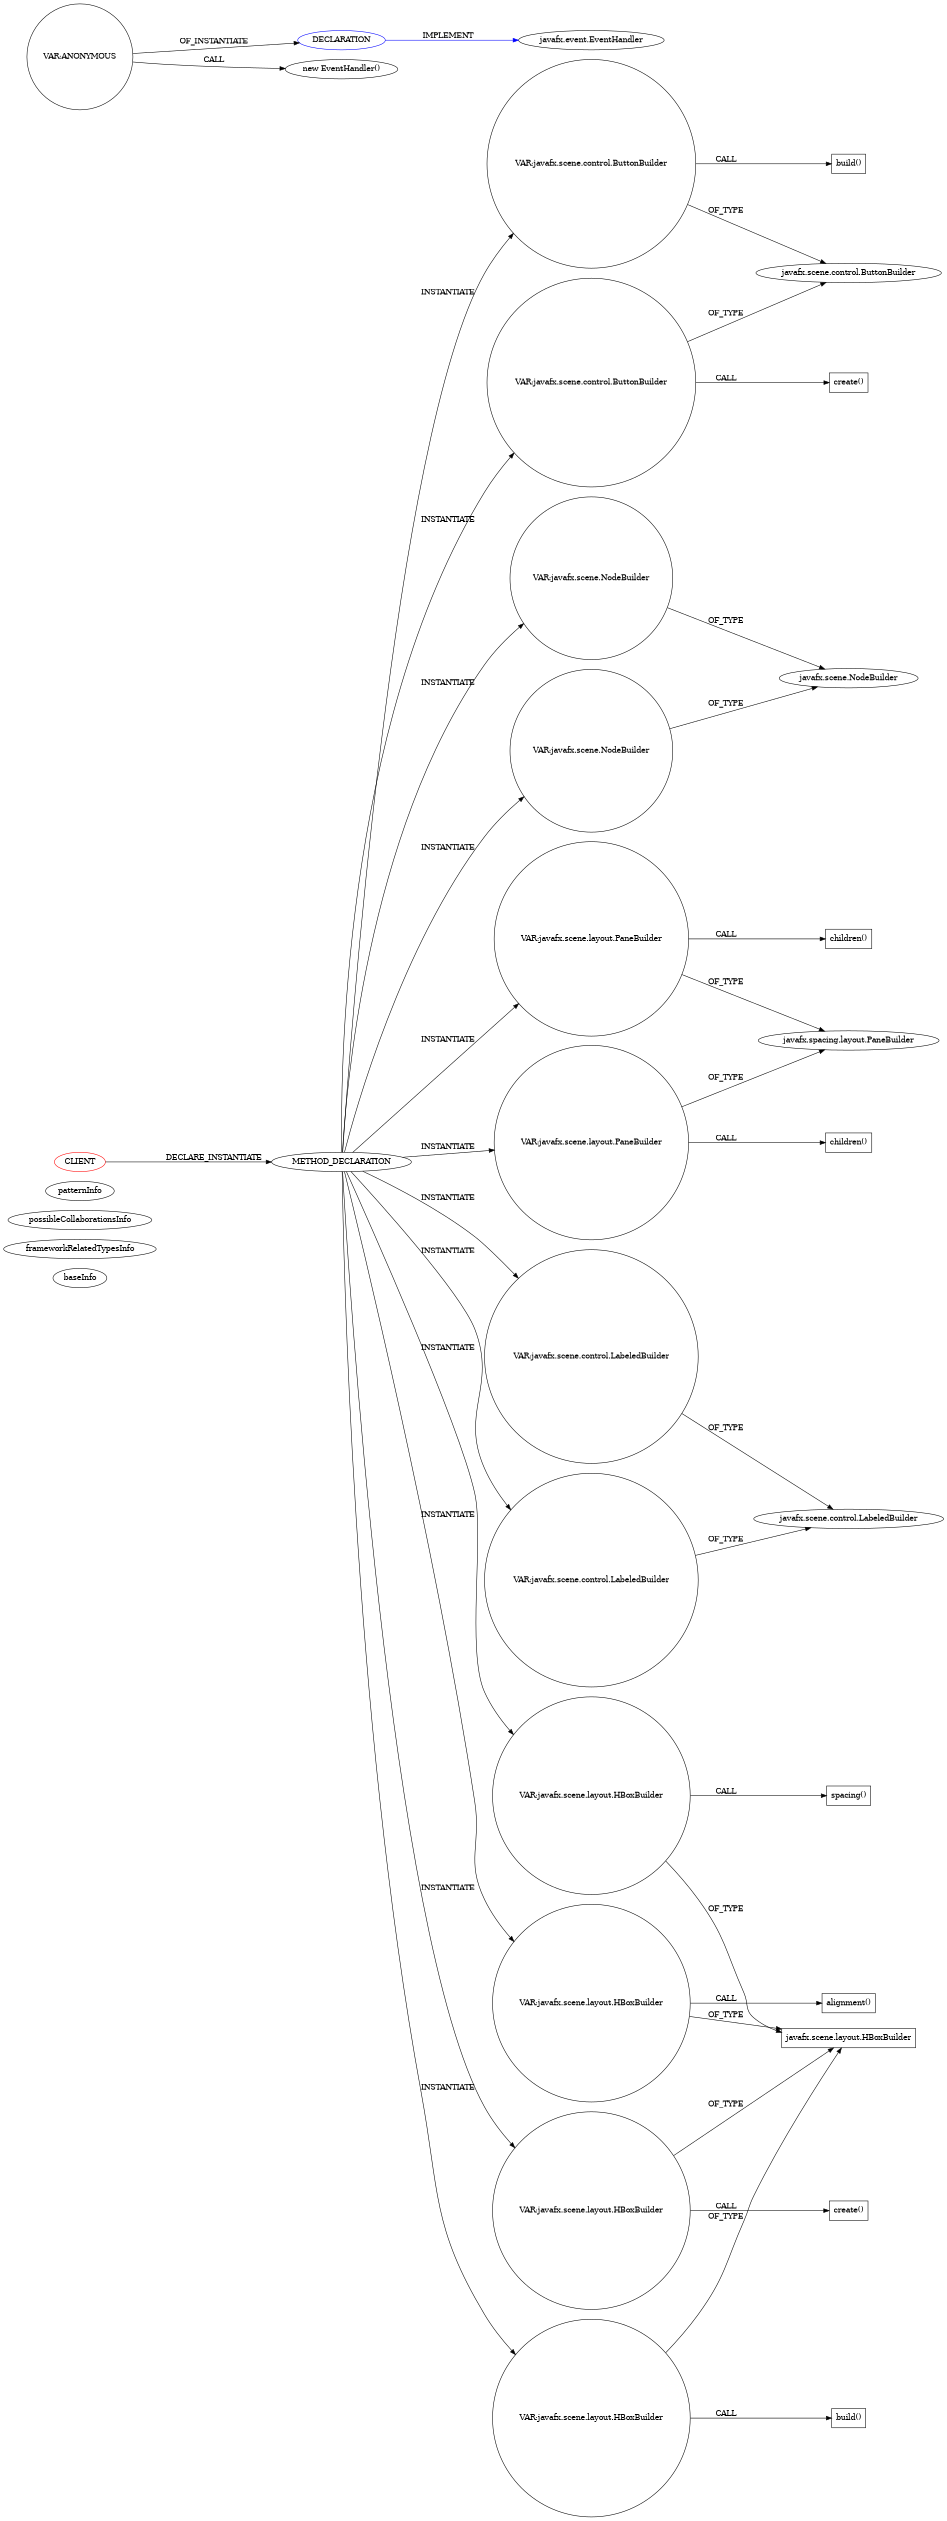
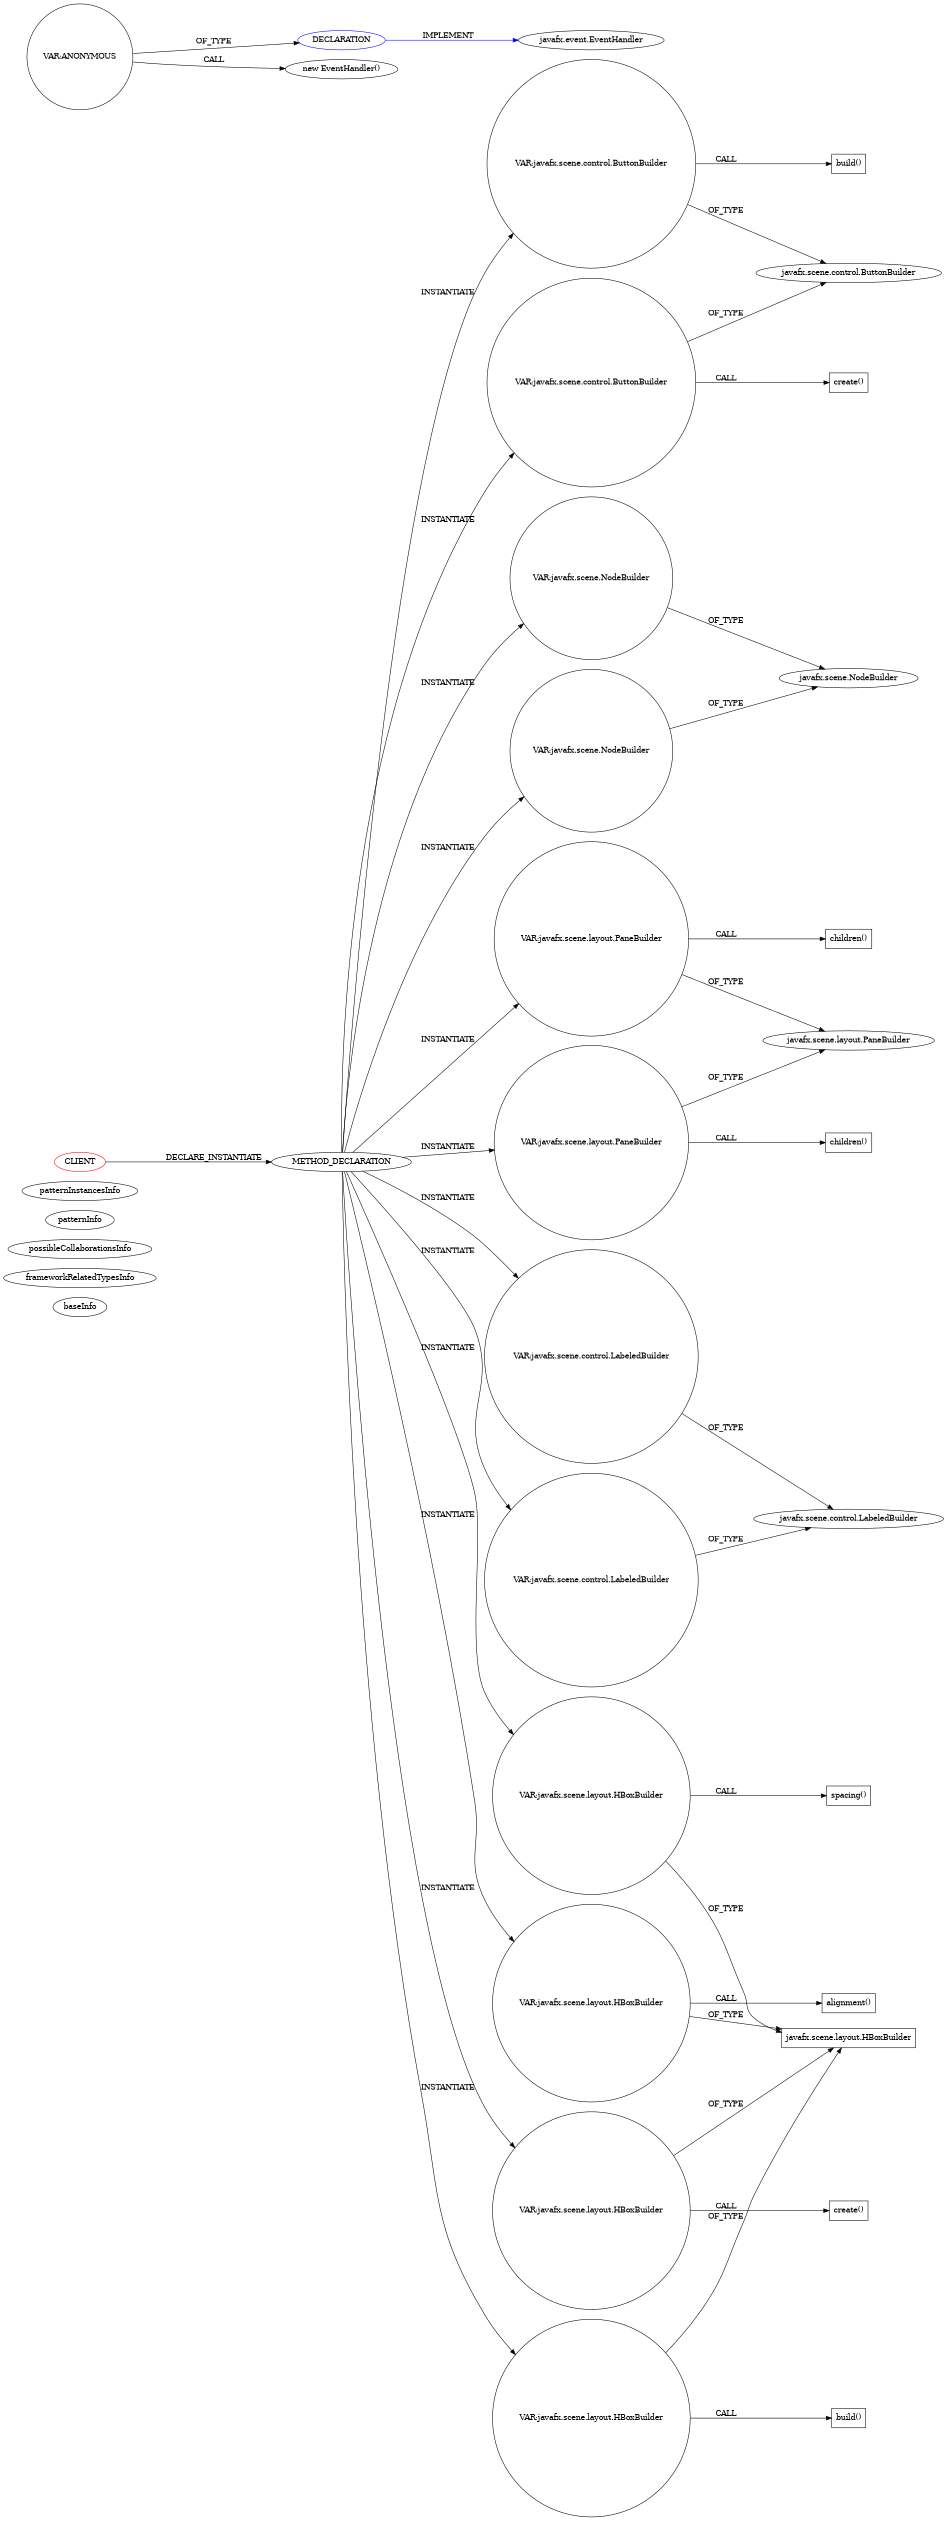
  digraph {
    rankdir=LR
    node [isFrameworkType=false vertexType=VARIABLE_EXPRESION]
    baseInfo [category=pattern graphId=3565 isAnonymous=false possibleRelation=false isFrameworkType="" vertexType=""]
    frameworkRelatedTypesInfo [isFrameworkType="" vertexType=""]
    possibleCollaborationsInfo [isFrameworkType="" vertexType=""]
    patternInfo [frequency=2.0 patternRootClient=0 isFrameworkType="" vertexType=""]
+   patternInstancesInfo [0="yorlov-VirtualPointer~/yorlov-VirtualPointer/VirtualPointer-master/src/com/blogspot/captain1653/options/OptionsStage.java~OptionsStage~4889" 1="SaiPradeepDandem-javafx2-gradient-builder~/SaiPradeepDandem-javafx2-gradient-builder/javafx2-gradient-builder-master/src/main/java/com/javafx/gradientbuilder/application/AbstractSettingsLayout.java~AbstractSettingsLayout~1175" isFrameworkType="" vertexType=""]
    n6 [label="javafx.scene.control.ButtonBuilder" vertexType=FRAMEWORK_CLASS_TYPE]
    n7 [label="VAR:javafx.scene.control.ButtonBuilder" shape=circle]
    n8 [label="build()" shape=box vertexType=INSIDE_CALL]
    n9 [label=METHOD_DECLARATION shape=ellipse vertexType=CLIENT_METHOD_DECLARATION]
    n10 [label="VAR:javafx.scene.NodeBuilder" shape=circle]
    n11 [label="VAR:javafx.scene.NodeBuilder" shape=circle]
    n12 [label="VAR:javafx.scene.layout.PaneBuilder" shape=circle]
    n13 [label="VAR:javafx.scene.layout.PaneBuilder" shape=circle]
    n14 [label="VAR:javafx.scene.control.LabeledBuilder" shape=circle]
    n15 [label="VAR:javafx.scene.control.LabeledBuilder" shape=circle]
    n16 [label="VAR:javafx.scene.control.ButtonBuilder" shape=circle]
    n17 [label="VAR:javafx.scene.layout.HBoxBuilder" shape=circle]
    n18 [label="VAR:javafx.scene.layout.HBoxBuilder" shape=circle]
    n19 [label="VAR:javafx.scene.layout.HBoxBuilder" shape=circle]
    n20 [label="VAR:javafx.scene.layout.HBoxBuilder" shape=circle]
    n21 [label="javafx.scene.NodeBuilder" vertexType=FRAMEWORK_CLASS_TYPE]
    n22 [label="children()" shape=box vertexType=INSIDE_CALL]
-   n23 [label="javafx.spacing.layout.PaneBuilder" vertexType=FRAMEWORK_CLASS_TYPE]
+   n23 [label="javafx.scene.layout.PaneBuilder" vertexType=FRAMEWORK_CLASS_TYPE]
    n24 [label="children()" shape=box vertexType=INSIDE_CALL]
    n25 [label="VAR:ANONYMOUS" shape=circle]
    n26 [color=blue label=DECLARATION vertexType=REFERENCE_ANONYMOUS_DECLARATION]
    n27 [label="new EventHandler()" vertexType=CONSTRUCTOR_CALL]
    n28 [label="javafx.scene.control.LabeledBuilder" vertexType=FRAMEWORK_CLASS_TYPE]
    n29 [label="create()" shape=box vertexType=INSIDE_CALL]
    n30 [label="javafx.scene.layout.HBoxBuilder" shape=box vertexType=FRAMEWORK_CLASS_TYPE]
    n31 [label="alignment()" shape=box vertexType=INSIDE_CALL]
    n32 [label="spacing()" shape=box vertexType=INSIDE_CALL]
    n33 [label="build()" shape=box vertexType=INSIDE_CALL]
    n34 [label="create()" shape=box vertexType=INSIDE_CALL]
    n35 [color=red label=CLIENT vertexType=ROOT_CLIENT_CLASS_DECLARATION]
    n36 [label="javafx.event.EventHandler" vertexType=FRAMEWORK_INTERFACE_TYPE]
    n7 -> n6 [label=OF_TYPE]
    n7 -> n8 [label=CALL]
    n9 -> n7 [label=INSTANTIATE]
    n9 -> n10 [label=INSTANTIATE]
    n9 -> n11 [label=INSTANTIATE]
    n9 -> n12 [label=INSTANTIATE]
    n9 -> n13 [label=INSTANTIATE]
    n9 -> n14 [label=INSTANTIATE]
    n9 -> n15 [label=INSTANTIATE]
    n9 -> n16 [label=INSTANTIATE]
    n9 -> n17 [label=INSTANTIATE]
    n9 -> n18 [label=INSTANTIATE]
    n9 -> n19 [label=INSTANTIATE]
    n9 -> n20 [label=INSTANTIATE]
    n10 -> n21 [label=OF_TYPE]
    n11 -> n21 [label=OF_TYPE]
    n12 -> n22 [label=CALL]
    n12 -> n23 [label=OF_TYPE]
    n13 -> n23 [label=OF_TYPE]
    n13 -> n24 [label=CALL]
    n14 -> n28 [label=OF_TYPE]
    n15 -> n28 [label=OF_TYPE]
    n16 -> n6 [label=OF_TYPE]
    n16 -> n29 [label=CALL]
    n17 -> n30 [label=OF_TYPE]
    n17 -> n31 [label=CALL]
    n18 -> n30 [label=OF_TYPE]
    n18 -> n32 [label=CALL]
    n19 -> n30 [label=OF_TYPE]
    n19 -> n33 [label=CALL]
    n20 -> n30 [label=OF_TYPE]
    n20 -> n34 [label=CALL]
-   n25 -> n26 [label=OF_INSTANTIATE]
+   n25 -> n26 [label=OF_TYPE]
    n25 -> n27 [label=CALL]
    n26 -> n36 [color=blue label=IMPLEMENT]
    n35 -> n9 [label=DECLARE_INSTANTIATE]
  }
